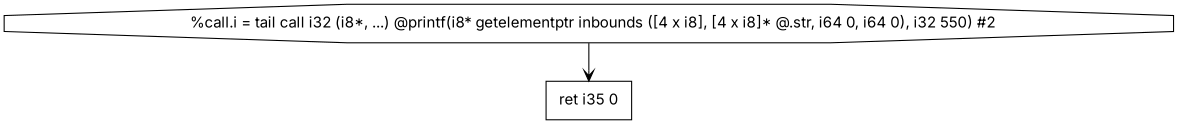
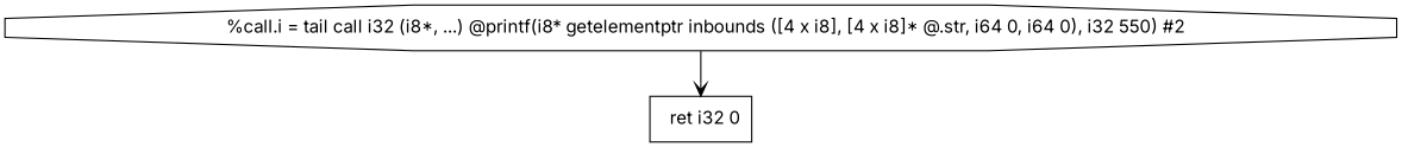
  digraph {
    fontname=Inter
    node [fontname=Inter]
    n1 [label="  %call.i = tail call i32 (i8*, ...) @printf(i8* getelementptr inbounds ([4 x i8], [4 x i8]* @.str, i64 0, i64 0), i32 550) #2" shape=octagon]
-   n2 [label="ret i35 0" shape=box]
+   n2 [label="  ret i32 0" shape=box]
    n1 -> n2 [style=solid arrowhead=vee fontname=Inter]
  }
